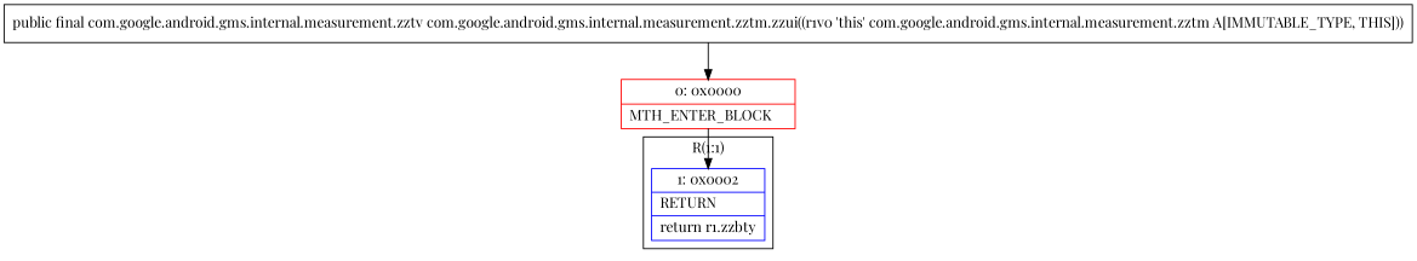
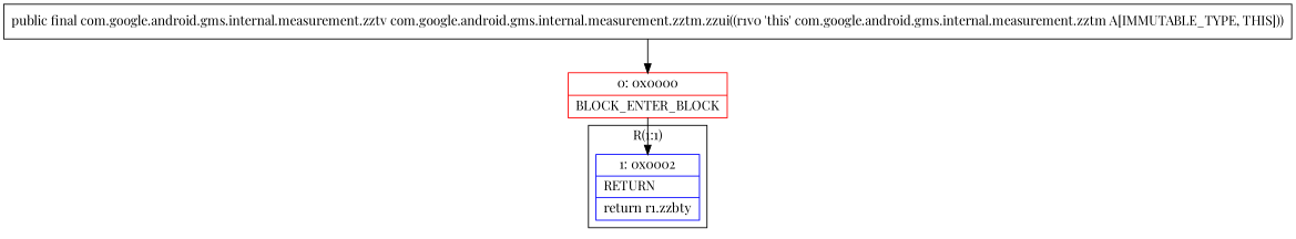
  digraph {
    fontname="Playfair Display"
    node [shape=record fontname="Playfair Display"]
    edge [fontname="Playfair Display"]
    n1 [color=blue label="{1\:\ 0x0002|RETURN\l|return r1.zzbty\l}"]
-   n2 [color=red label="{0\:\ 0x0000|MTH_ENTER_BLOCK\l}"]
+   n2 [color=red label="{0\:\ 0x0000|BLOCK_ENTER_BLOCK\l}"]
    n3 [label="{public final com.google.android.gms.internal.measurement.zztv com.google.android.gms.internal.measurement.zztm.zzui((r1v0 'this' com.google.android.gms.internal.measurement.zztm A[IMMUTABLE_TYPE, THIS])) }"]
    subgraph cluster_1 {
      label="R(1:1)"
      n1
    }
    n2 -> n1
    n3 -> n2
  }
